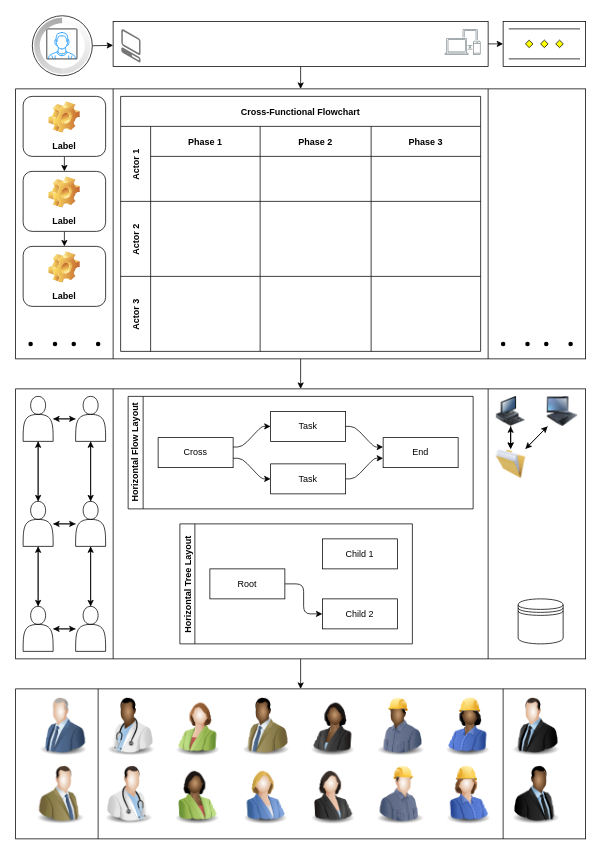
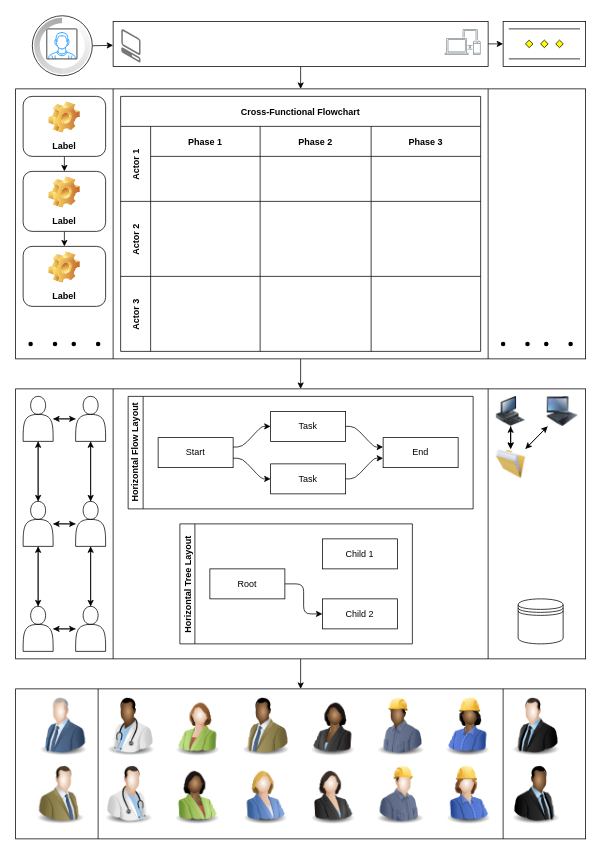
  <mxCell id="0" />
  <mxCell id="1" parent="0" />
  <mxCell id="2" value="" style="edgeStyle=none;html=1;" edge="1" parent="1" source="3" target="6"><mxGeometry relative="1" as="geometry" /></mxCell>
  <mxCell id="3" value="" style="ellipse;whiteSpace=wrap;html=1;aspect=fixed;" vertex="1" parent="1"><mxGeometry x="42.25" y="20.5" width="80" height="80" as="geometry" /></mxCell>
  <mxCell id="4" value="" style="edgeStyle=none;html=1;" edge="1" parent="1" source="6" target="7"><mxGeometry relative="1" as="geometry" /></mxCell>
  <mxCell id="5" value="" style="edgeStyle=none;html=1;" edge="1" parent="1" source="6" target="9"><mxGeometry relative="1" as="geometry" /></mxCell>
  <mxCell id="6" value="" style="whiteSpace=wrap;html=1;" vertex="1" parent="1"><mxGeometry x="150" y="28" width="500" height="60" as="geometry" /></mxCell>
  <mxCell id="7" value="" style="whiteSpace=wrap;html=1;" vertex="1" parent="1"><mxGeometry x="670" y="28" width="110" height="60" as="geometry" /></mxCell>
  <mxCell id="8" value="" style="edgeStyle=none;html=1;" edge="1" parent="1" source="9" target="11"><mxGeometry relative="1" as="geometry" /></mxCell>
  <mxCell id="9" value="" style="shape=process;whiteSpace=wrap;html=1;backgroundOutline=1;size=0.171;" vertex="1" parent="1"><mxGeometry x="20" y="118" width="760" height="360" as="geometry" /></mxCell>
  <mxCell id="10" value="" style="edgeStyle=none;html=1;" edge="1" parent="1" source="11" target="12"><mxGeometry relative="1" as="geometry" /></mxCell>
  <mxCell id="11" value="" style="shape=process;whiteSpace=wrap;html=1;backgroundOutline=1;size=0.171;" vertex="1" parent="1"><mxGeometry x="20" y="518" width="760" height="360" as="geometry" /></mxCell>
  <mxCell id="12" value="" style="shape=process;whiteSpace=wrap;html=1;backgroundOutline=1;size=0.145;" vertex="1" parent="1"><mxGeometry x="20" y="918" width="760" height="200" as="geometry" /></mxCell>
  <mxCell id="13" value="Cross-Functional Flowchart" style="shape=table;childLayout=tableLayout;startSize=40;collapsible=0;recursiveResize=0;expand=0;fontStyle=1;" vertex="1" parent="1"><mxGeometry x="160" y="128" width="480" height="340" as="geometry" /></mxCell>
  <mxCell id="14" value="Actor 1" style="shape=tableRow;horizontal=0;startSize=40;swimlaneHead=0;swimlaneBody=0;top=0;left=0;bottom=0;right=0;dropTarget=0;fillColor=none;collapsible=0;recursiveResize=0;expand=0;fontStyle=1;" vertex="1" parent="13"><mxGeometry y="40" width="480" height="100" as="geometry" /></mxCell>
  <mxCell id="15" value="Phase 1" style="swimlane;swimlaneHead=0;swimlaneBody=0;fontStyle=0;connectable=0;fillColor=none;startSize=40;collapsible=0;recursiveResize=0;expand=0;fontStyle=1;" vertex="1" parent="14"><mxGeometry x="40" width="146" height="100" as="geometry"><mxRectangle width="146" height="100" as="alternateBounds" /></mxGeometry></mxCell>
  <mxCell id="16" value="Phase 2" style="swimlane;swimlaneHead=0;swimlaneBody=0;fontStyle=0;connectable=0;fillColor=none;startSize=40;collapsible=0;recursiveResize=0;expand=0;fontStyle=1;" vertex="1" parent="14"><mxGeometry x="186" width="148" height="100" as="geometry"><mxRectangle width="148" height="100" as="alternateBounds" /></mxGeometry></mxCell>
  <mxCell id="17" value="Phase 3" style="swimlane;swimlaneHead=0;swimlaneBody=0;fontStyle=0;connectable=0;fillColor=none;startSize=40;collapsible=0;recursiveResize=0;expand=0;fontStyle=1;" vertex="1" parent="14"><mxGeometry x="334" width="146" height="100" as="geometry"><mxRectangle width="146" height="100" as="alternateBounds" /></mxGeometry></mxCell>
  <mxCell id="18" value="Actor 2" style="shape=tableRow;horizontal=0;startSize=40;swimlaneHead=0;swimlaneBody=0;top=0;left=0;bottom=0;right=0;dropTarget=0;fillColor=none;collapsible=0;recursiveResize=0;expand=0;fontStyle=1;" vertex="1" parent="13"><mxGeometry y="140" width="480" height="100" as="geometry" /></mxCell>
  <mxCell id="19" value="" style="swimlane;swimlaneHead=0;swimlaneBody=0;fontStyle=0;connectable=0;fillColor=none;startSize=0;collapsible=0;recursiveResize=0;expand=0;fontStyle=1;" vertex="1" parent="18"><mxGeometry x="40" width="146" height="100" as="geometry"><mxRectangle width="146" height="100" as="alternateBounds" /></mxGeometry></mxCell>
  <mxCell id="20" value="" style="swimlane;swimlaneHead=0;swimlaneBody=0;fontStyle=0;connectable=0;fillColor=none;startSize=0;collapsible=0;recursiveResize=0;expand=0;fontStyle=1;" vertex="1" parent="18"><mxGeometry x="186" width="148" height="100" as="geometry"><mxRectangle width="148" height="100" as="alternateBounds" /></mxGeometry></mxCell>
  <mxCell id="21" value="" style="swimlane;swimlaneHead=0;swimlaneBody=0;fontStyle=0;connectable=0;fillColor=none;startSize=0;collapsible=0;recursiveResize=0;expand=0;fontStyle=1;" vertex="1" parent="18"><mxGeometry x="334" width="146" height="100" as="geometry"><mxRectangle width="146" height="100" as="alternateBounds" /></mxGeometry></mxCell>
  <mxCell id="22" value="Actor 3" style="shape=tableRow;horizontal=0;startSize=40;swimlaneHead=0;swimlaneBody=0;top=0;left=0;bottom=0;right=0;dropTarget=0;fillColor=none;collapsible=0;recursiveResize=0;expand=0;fontStyle=1;" vertex="1" parent="13"><mxGeometry y="240" width="480" height="100" as="geometry" /></mxCell>
  <mxCell id="23" value="" style="swimlane;swimlaneHead=0;swimlaneBody=0;fontStyle=0;connectable=0;fillColor=none;startSize=0;collapsible=0;recursiveResize=0;expand=0;fontStyle=1;" vertex="1" parent="22"><mxGeometry x="40" width="146" height="100" as="geometry"><mxRectangle width="146" height="100" as="alternateBounds" /></mxGeometry></mxCell>
  <mxCell id="24" value="" style="swimlane;swimlaneHead=0;swimlaneBody=0;fontStyle=0;connectable=0;fillColor=none;startSize=0;collapsible=0;recursiveResize=0;expand=0;fontStyle=1;" vertex="1" parent="22"><mxGeometry x="186" width="148" height="100" as="geometry"><mxRectangle width="148" height="100" as="alternateBounds" /></mxGeometry></mxCell>
  <mxCell id="25" value="" style="swimlane;swimlaneHead=0;swimlaneBody=0;fontStyle=0;connectable=0;fillColor=none;startSize=0;collapsible=0;recursiveResize=0;expand=0;fontStyle=1;" vertex="1" parent="22"><mxGeometry x="334" width="146" height="100" as="geometry"><mxRectangle width="146" height="100" as="alternateBounds" /></mxGeometry></mxCell>
  <mxCell id="26" value="" style="edgeStyle=none;html=1;" edge="1" parent="1" source="27" target="29"><mxGeometry relative="1" as="geometry" /></mxCell>
  <mxCell id="27" value="Label" style="label;whiteSpace=wrap;html=1;align=center;verticalAlign=bottom;spacingLeft=0;spacingBottom=4;imageAlign=center;imageVerticalAlign=top;image=img/clipart/Gear_128x128.png" vertex="1" parent="1"><mxGeometry x="30" y="128" width="110" height="80" as="geometry" /></mxCell>
  <mxCell id="28" value="" style="edgeStyle=none;html=1;" edge="1" parent="1" source="29" target="30"><mxGeometry relative="1" as="geometry" /></mxCell>
  <mxCell id="29" value="Label" style="label;whiteSpace=wrap;html=1;align=center;verticalAlign=bottom;spacingLeft=0;spacingBottom=4;imageAlign=center;imageVerticalAlign=top;image=img/clipart/Gear_128x128.png" vertex="1" parent="1"><mxGeometry x="30" y="228" width="110" height="80" as="geometry" /></mxCell>
  <mxCell id="30" value="Label" style="label;whiteSpace=wrap;html=1;align=center;verticalAlign=bottom;spacingLeft=0;spacingBottom=4;imageAlign=center;imageVerticalAlign=top;image=img/clipart/Gear_128x128.png" vertex="1" parent="1"><mxGeometry x="30" y="328" width="110" height="80" as="geometry" /></mxCell>
  <mxCell id="31" value="" style="shape=waypoint;sketch=0;fillStyle=solid;size=6;pointerEvents=1;points=[];fillColor=none;resizable=0;rotatable=0;perimeter=centerPerimeter;snapToPoint=1;" vertex="1" parent="1"><mxGeometry x="30" y="448" width="20" height="20" as="geometry" /></mxCell>
  <mxCell id="32" value="" style="shape=waypoint;sketch=0;fillStyle=solid;size=6;pointerEvents=1;points=[];fillColor=none;resizable=0;rotatable=0;perimeter=centerPerimeter;snapToPoint=1;" vertex="1" parent="1"><mxGeometry x="120" y="448" width="20" height="20" as="geometry" /></mxCell>
  <mxCell id="33" value="" style="shape=waypoint;sketch=0;fillStyle=solid;size=6;pointerEvents=1;points=[];fillColor=none;resizable=0;rotatable=0;perimeter=centerPerimeter;snapToPoint=1;" vertex="1" parent="1"><mxGeometry x="62.5" y="448" width="20" height="20" as="geometry" /></mxCell>
  <mxCell id="34" value="" style="shape=waypoint;sketch=0;fillStyle=solid;size=6;pointerEvents=1;points=[];fillColor=none;resizable=0;rotatable=0;perimeter=centerPerimeter;snapToPoint=1;" vertex="1" parent="1"><mxGeometry x="87.5" y="448" width="20" height="20" as="geometry" /></mxCell>
  <mxCell id="35" value="" style="shape=waypoint;sketch=0;fillStyle=solid;size=6;pointerEvents=1;points=[];fillColor=none;resizable=0;rotatable=0;perimeter=centerPerimeter;snapToPoint=1;" vertex="1" parent="1"><mxGeometry x="660" y="448" width="20" height="20" as="geometry" /></mxCell>
  <mxCell id="36" value="" style="shape=waypoint;sketch=0;fillStyle=solid;size=6;pointerEvents=1;points=[];fillColor=none;resizable=0;rotatable=0;perimeter=centerPerimeter;snapToPoint=1;" vertex="1" parent="1"><mxGeometry x="750" y="448" width="20" height="20" as="geometry" /></mxCell>
  <mxCell id="37" value="" style="shape=waypoint;sketch=0;fillStyle=solid;size=6;pointerEvents=1;points=[];fillColor=none;resizable=0;rotatable=0;perimeter=centerPerimeter;snapToPoint=1;" vertex="1" parent="1"><mxGeometry x="692.5" y="448" width="20" height="20" as="geometry" /></mxCell>
  <mxCell id="38" value="" style="shape=waypoint;sketch=0;fillStyle=solid;size=6;pointerEvents=1;points=[];fillColor=none;resizable=0;rotatable=0;perimeter=centerPerimeter;snapToPoint=1;" vertex="1" parent="1"><mxGeometry x="717.5" y="448" width="20" height="20" as="geometry" /></mxCell>
  <mxCell id="39" value="" style="edgeStyle=none;html=1;" edge="1" parent="1" source="41" target="44"><mxGeometry relative="1" as="geometry" /></mxCell>
  <mxCell id="40" value="" style="edgeStyle=none;html=1;" edge="1" parent="1" source="41" target="52"><mxGeometry relative="1" as="geometry" /></mxCell>
  <mxCell id="41" value="" style="shape=actor;whiteSpace=wrap;html=1;" vertex="1" parent="1"><mxGeometry x="30" y="528" width="40" height="60" as="geometry" /></mxCell>
  <mxCell id="42" value="" style="edgeStyle=none;html=1;" edge="1" parent="1" source="44" target="48"><mxGeometry relative="1" as="geometry" /></mxCell>
  <mxCell id="43" value="" style="edgeStyle=none;html=1;" edge="1" parent="1" source="44" target="41"><mxGeometry relative="1" as="geometry" /></mxCell>
  <mxCell id="44" value="" style="shape=actor;whiteSpace=wrap;html=1;" vertex="1" parent="1"><mxGeometry x="100" y="528" width="40" height="60" as="geometry" /></mxCell>
  <mxCell id="45" value="" style="edgeStyle=none;html=1;" edge="1" parent="1" source="48" target="58"><mxGeometry relative="1" as="geometry" /></mxCell>
  <mxCell id="46" style="edgeStyle=none;html=1;" edge="1" parent="1" source="48"><mxGeometry relative="1" as="geometry"><mxPoint x="120" y="588" as="targetPoint" /></mxGeometry></mxCell>
  <mxCell id="47" value="" style="edgeStyle=none;html=1;" edge="1" parent="1" source="48" target="52"><mxGeometry relative="1" as="geometry" /></mxCell>
  <mxCell id="48" value="" style="shape=actor;whiteSpace=wrap;html=1;" vertex="1" parent="1"><mxGeometry x="100" y="668" width="40" height="60" as="geometry" /></mxCell>
  <mxCell id="49" value="" style="edgeStyle=none;html=1;" edge="1" parent="1" source="52" target="55"><mxGeometry relative="1" as="geometry" /></mxCell>
  <mxCell id="50" value="" style="edgeStyle=none;html=1;" edge="1" parent="1" source="52" target="41"><mxGeometry relative="1" as="geometry" /></mxCell>
  <mxCell id="51" value="" style="edgeStyle=none;html=1;" edge="1" parent="1" source="52" target="48"><mxGeometry relative="1" as="geometry" /></mxCell>
  <mxCell id="52" value="" style="shape=actor;whiteSpace=wrap;html=1;" vertex="1" parent="1"><mxGeometry x="30" y="668" width="40" height="60" as="geometry" /></mxCell>
  <mxCell id="53" value="" style="edgeStyle=none;html=1;" edge="1" parent="1" source="55" target="58"><mxGeometry relative="1" as="geometry" /></mxCell>
  <mxCell id="54" value="" style="edgeStyle=none;html=1;" edge="1" parent="1" source="55" target="52"><mxGeometry relative="1" as="geometry" /></mxCell>
  <mxCell id="55" value="" style="shape=actor;whiteSpace=wrap;html=1;" vertex="1" parent="1"><mxGeometry x="30" y="808" width="40" height="60" as="geometry" /></mxCell>
  <mxCell id="56" value="" style="edgeStyle=none;html=1;" edge="1" parent="1" source="58" target="55"><mxGeometry relative="1" as="geometry" /></mxCell>
  <mxCell id="57" value="" style="edgeStyle=none;html=1;" edge="1" parent="1" source="58" target="48"><mxGeometry relative="1" as="geometry" /></mxCell>
  <mxCell id="58" value="" style="shape=actor;whiteSpace=wrap;html=1;" vertex="1" parent="1"><mxGeometry x="100" y="808" width="40" height="60" as="geometry" /></mxCell>
  <mxCell id="59" value="Horizontal Flow Layout" style="swimlane;html=1;startSize=20;horizontal=0;childLayout=flowLayout;flowOrientation=west;resizable=0;interRankCellSpacing=50;containerType=tree;fontSize=12;" vertex="1" parent="1"><mxGeometry x="170" y="528" width="460" height="150" as="geometry" /></mxCell>
- <mxCell id="60" value="Cross" style="whiteSpace=wrap;html=1;" vertex="1" parent="59"><mxGeometry x="40" y="55" width="100" height="40" as="geometry" /></mxCell>
+ <mxCell id="60" value="Start" style="whiteSpace=wrap;html=1;" vertex="1" parent="59"><mxGeometry x="40" y="55" width="100" height="40" as="geometry" /></mxCell>
  <mxCell id="61" value="Task" style="whiteSpace=wrap;html=1;" vertex="1" parent="59"><mxGeometry x="190" y="20" width="100" height="40" as="geometry" /></mxCell>
  <mxCell id="62" value="" style="html=1;rounded=1;curved=0;sourcePerimeterSpacing=0;targetPerimeterSpacing=0;startSize=6;endSize=6;noEdgeStyle=1;orthogonal=1;" edge="1" parent="59" source="60" target="61"><mxGeometry relative="1" as="geometry"><Array as="points"><mxPoint x="152" y="67.5" /><mxPoint x="178" y="40" /></Array></mxGeometry></mxCell>
  <mxCell id="63" value="Task" style="whiteSpace=wrap;html=1;" vertex="1" parent="59"><mxGeometry x="190" y="90" width="100" height="40" as="geometry" /></mxCell>
  <mxCell id="64" value="" style="html=1;rounded=1;curved=0;sourcePerimeterSpacing=0;targetPerimeterSpacing=0;startSize=6;endSize=6;noEdgeStyle=1;orthogonal=1;" edge="1" parent="59" source="60" target="63"><mxGeometry relative="1" as="geometry"><Array as="points"><mxPoint x="152" y="82.5" /><mxPoint x="178" y="110" /></Array></mxGeometry></mxCell>
  <mxCell id="65" value="End" style="whiteSpace=wrap;html=1;" vertex="1" parent="59"><mxGeometry x="340" y="55" width="100" height="40" as="geometry" /></mxCell>
  <mxCell id="66" value="" style="html=1;rounded=1;curved=0;sourcePerimeterSpacing=0;targetPerimeterSpacing=0;startSize=6;endSize=6;noEdgeStyle=1;orthogonal=1;" edge="1" parent="59" source="61" target="65"><mxGeometry relative="1" as="geometry"><Array as="points"><mxPoint x="302" y="40" /><mxPoint x="328" y="67.5" /></Array></mxGeometry></mxCell>
  <mxCell id="67" value="" style="html=1;rounded=1;curved=0;sourcePerimeterSpacing=0;targetPerimeterSpacing=0;startSize=6;endSize=6;noEdgeStyle=1;orthogonal=1;" edge="1" parent="59" source="63" target="65"><mxGeometry relative="1" as="geometry"><Array as="points"><mxPoint x="302" y="110" /><mxPoint x="328" y="82.5" /></Array></mxGeometry></mxCell>
  <mxCell id="68" value="Horizontal Tree Layout" style="swimlane;startSize=20;horizontal=0;childLayout=treeLayout;horizontalTree=1;resizable=0;containerType=tree;fontSize=12;" vertex="1" parent="1"><mxGeometry x="239" y="698" width="310" height="160" as="geometry" /></mxCell>
  <mxCell id="69" value="Root" style="whiteSpace=wrap;html=1;" vertex="1" parent="68"><mxGeometry x="40" y="60" width="100" height="40" as="geometry" /></mxCell>
  <mxCell id="70" value="Child 1" style="whiteSpace=wrap;html=1;" vertex="1" parent="68"><mxGeometry x="190" y="20" width="100" height="40" as="geometry" /></mxCell>
  <mxCell id="71" value="Child 2" style="whiteSpace=wrap;html=1;" vertex="1" parent="68"><mxGeometry x="190" y="100" width="100" height="40" as="geometry" /></mxCell>
  <mxCell id="72" value="" style="edgeStyle=elbowEdgeStyle;elbow=vertical;html=1;rounded=1;curved=0;sourcePerimeterSpacing=0;targetPerimeterSpacing=0;startSize=6;endSize=6;" edge="1" parent="68" source="69" target="71"><mxGeometry relative="1" as="geometry" /></mxCell>
  <mxCell id="73" value="" style="shape=datastore;whiteSpace=wrap;html=1;" vertex="1" parent="1"><mxGeometry x="690" y="798" width="60" height="60" as="geometry" /></mxCell>
  <mxCell id="74" value="" style="edgeStyle=none;html=1;" edge="1" parent="1" source="76" target="81"><mxGeometry relative="1" as="geometry" /></mxCell>
  <mxCell id="75" style="edgeStyle=none;html=1;" edge="1" parent="1" source="76" target="81"><mxGeometry relative="1" as="geometry" /></mxCell>
  <mxCell id="76" value="" style="image;html=1;image=img/lib/clip_art/computers/Workstation_128x128.png;verticalAlign=middle;labelBorderColor=default;whiteSpace=wrap;" vertex="1" parent="1"><mxGeometry x="655" y="528" width="50" height="40" as="geometry" /></mxCell>
  <mxCell id="77" value="" style="edgeStyle=none;html=1;" edge="1" parent="1" source="78" target="81"><mxGeometry relative="1" as="geometry" /></mxCell>
  <mxCell id="78" value="" style="image;html=1;image=img/lib/clip_art/computers/IBM_Tablet_128x128.png;verticalAlign=middle;labelBorderColor=default;whiteSpace=wrap;" vertex="1" parent="1"><mxGeometry x="724" y="528" width="50" height="40" as="geometry" /></mxCell>
  <mxCell id="79" value="" style="edgeStyle=none;html=1;" edge="1" parent="1" source="81" target="78"><mxGeometry relative="1" as="geometry" /></mxCell>
  <mxCell id="80" style="edgeStyle=none;html=1;entryX=0.5;entryY=1;entryDx=0;entryDy=0;" edge="1" parent="1" source="81" target="76"><mxGeometry relative="1" as="geometry" /></mxCell>
  <mxCell id="81" value="" style="image;html=1;image=img/lib/clip_art/general/Full_Folder_128x128.png;labelBorderColor=default;" vertex="1" parent="1"><mxGeometry x="660" y="598" width="40" height="40" as="geometry" /></mxCell>
  <mxCell id="82" value="" style="image;html=1;image=img/lib/clip_art/people/Suit_Man_128x128.png;labelBorderColor=default;flipH=1;" vertex="1" parent="1"><mxGeometry x="673.75" y="928" width="80" height="80" as="geometry" /></mxCell>
  <mxCell id="83" value="" style="image;html=1;image=img/lib/clip_art/people/Suit_Man_Black_128x128.png;labelBorderColor=default;flipH=0;" vertex="1" parent="1"><mxGeometry x="673.75" y="1019" width="80" height="80" as="geometry" /></mxCell>
  <mxCell id="84" value="" style="image;html=1;image=img/lib/clip_art/people/Suit_Man_Blue_128x128.png;labelBorderColor=default;flipH=1;" vertex="1" parent="1"><mxGeometry x="43.75" y="928" width="80" height="80" as="geometry" /></mxCell>
  <mxCell id="85" value="" style="image;html=1;image=img/lib/clip_art/people/Suit_Man_Green_128x128.png;labelBorderColor=default;flipH=0;" vertex="1" parent="1"><mxGeometry x="40" y="1019" width="80" height="80" as="geometry" /></mxCell>
  <mxCell id="86" value="" style="image;html=1;image=img/lib/clip_art/people/Suit_Man_Green_Black_128x128.png;labelBorderColor=default;flipH=1;" vertex="1" parent="1"><mxGeometry x="313.75" y="928" width="80" height="80" as="geometry" /></mxCell>
  <mxCell id="87" value="" style="image;html=1;image=img/lib/clip_art/people/Suit_Woman_128x128.png;labelBorderColor=default;flipH=0;" vertex="1" parent="1"><mxGeometry x="402" y="1019" width="80" height="80" as="geometry" /></mxCell>
  <mxCell id="88" value="" style="image;html=1;image=img/lib/clip_art/people/Suit_Woman_Black_128x128.png;labelBorderColor=default;flipH=1;" vertex="1" parent="1"><mxGeometry x="403.75" y="928" width="80" height="80" as="geometry" /></mxCell>
  <mxCell id="89" value="" style="image;html=1;image=img/lib/clip_art/people/Suit_Woman_Blue_128x128.png;labelBorderColor=default;flipH=0;" vertex="1" parent="1"><mxGeometry x="312" y="1019" width="80" height="80" as="geometry" /></mxCell>
  <mxCell id="90" value="" style="image;html=1;image=img/lib/clip_art/people/Suit_Woman_Green_128x128.png;labelBorderColor=default;flipH=1;" vertex="1" parent="1"><mxGeometry x="223.75" y="928" width="80" height="80" as="geometry" /></mxCell>
  <mxCell id="91" value="" style="image;html=1;image=img/lib/clip_art/people/Suit_Woman_Green_Black_128x128.png;labelBorderColor=default;flipH=0;" vertex="1" parent="1"><mxGeometry x="221" y="1019" width="80" height="80" as="geometry" /></mxCell>
  <mxCell id="92" value="" style="image;html=1;image=img/lib/clip_art/people/Construction_Worker_Man_128x128.png;labelBorderColor=default;flipH=0;" vertex="1" parent="1"><mxGeometry x="493" y="1019" width="80" height="80" as="geometry" /></mxCell>
  <mxCell id="93" value="" style="image;html=1;image=img/lib/clip_art/people/Construction_Worker_Man_Black_128x128.png;labelBorderColor=default;flipH=1;" vertex="1" parent="1"><mxGeometry x="493.75" y="928" width="80" height="80" as="geometry" /></mxCell>
  <mxCell id="94" value="" style="image;html=1;image=img/lib/clip_art/people/Construction_Worker_Woman_128x128.png;labelBorderColor=default;flipH=0;" vertex="1" parent="1"><mxGeometry x="583" y="1019" width="80" height="80" as="geometry" /></mxCell>
  <mxCell id="95" value="" style="image;html=1;image=img/lib/clip_art/people/Construction_Worker_Woman_Black_128x128.png;labelBorderColor=default;flipH=1;" vertex="1" parent="1"><mxGeometry x="583.75" y="928" width="80" height="80" as="geometry" /></mxCell>
  <mxCell id="96" value="" style="image;html=1;image=img/lib/clip_art/people/Doctor_Man_128x128.png;labelBorderColor=default;flipH=0;" vertex="1" parent="1"><mxGeometry x="131" y="1019" width="80" height="80" as="geometry" /></mxCell>
  <mxCell id="97" value="" style="image;html=1;image=img/lib/clip_art/people/Doctor_Man_Black_128x128.png;labelBorderColor=default;flipH=1;" vertex="1" parent="1"><mxGeometry x="133.75" y="928" width="80" height="80" as="geometry" /></mxCell>
  <mxCell id="98" value="" style="verticalLabelPosition=bottom;verticalAlign=top;html=1;shape=mxgraph.flowchart.parallel_mode;pointerEvents=1;labelBorderColor=default;" vertex="1" parent="1"><mxGeometry x="677.5" y="38" width="95" height="40" as="geometry" /></mxCell>
  <mxCell id="99" value="" style="verticalLabelPosition=bottom;shadow=0;dashed=0;align=center;html=1;verticalAlign=top;strokeWidth=1;shape=mxgraph.mockup.containers.userMale;strokeColor=#666666;strokeColor2=#008cff;labelBorderColor=default;" vertex="1" parent="1"><mxGeometry x="61.75" y="38" width="40" height="40" as="geometry" /></mxCell>
  <mxCell id="100" value="" style="verticalLabelPosition=bottom;verticalAlign=top;html=1;shadow=0;dashed=0;strokeWidth=1;shape=mxgraph.android.indeterminateSpinner;labelBorderColor=default;" vertex="1" parent="1"><mxGeometry x="44.75" y="23" width="75" height="75" as="geometry" /></mxCell>
  <mxCell id="101" value="" style="sketch=0;outlineConnect=0;gradientColor=none;fontColor=#545B64;strokeColor=none;fillColor=#879196;dashed=0;verticalLabelPosition=bottom;verticalAlign=top;align=center;html=1;fontSize=12;fontStyle=0;aspect=fixed;shape=mxgraph.aws4.illustration_devices;pointerEvents=1;labelBorderColor=default;" vertex="1" parent="1"><mxGeometry x="592.05" y="38" width="47.95" height="35" as="geometry" /></mxCell>
  <mxCell id="102" value="" style="verticalLabelPosition=bottom;html=1;verticalAlign=top;strokeWidth=1;align=center;outlineConnect=0;dashed=0;outlineConnect=0;shape=mxgraph.aws3d.client;aspect=fixed;strokeColor=none;fillColor=#777777;labelBorderColor=default;" vertex="1" parent="1"><mxGeometry x="160.91" y="38.25" width="25.67" height="44.5" as="geometry" /></mxCell>
